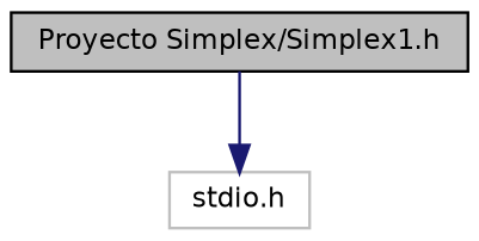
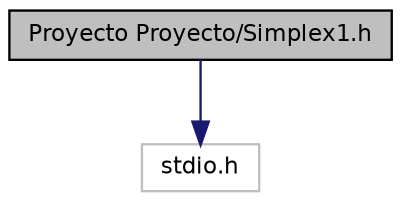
  digraph {
    node [fontname=Helvetica fontsize=10 shape=record style=filled]
-   n1 [color=black fillcolor=grey75 fontcolor=black height=0.2 label="Proyecto Simplex/Simplex1.h" width=0.4]
+   n1 [color=black fillcolor=grey75 fontcolor=black height=0.2 label="Proyecto Proyecto/Simplex1.h" width=0.4]
    n2 [color=grey75 fillcolor=white height=0.2 label="stdio.h" width=0.4]
    n1 -> n2 [color=midnightblue fontname=Helvetica fontsize=10 labelfontname=Helvetica labelfontsize=10 style=solid]
  }
